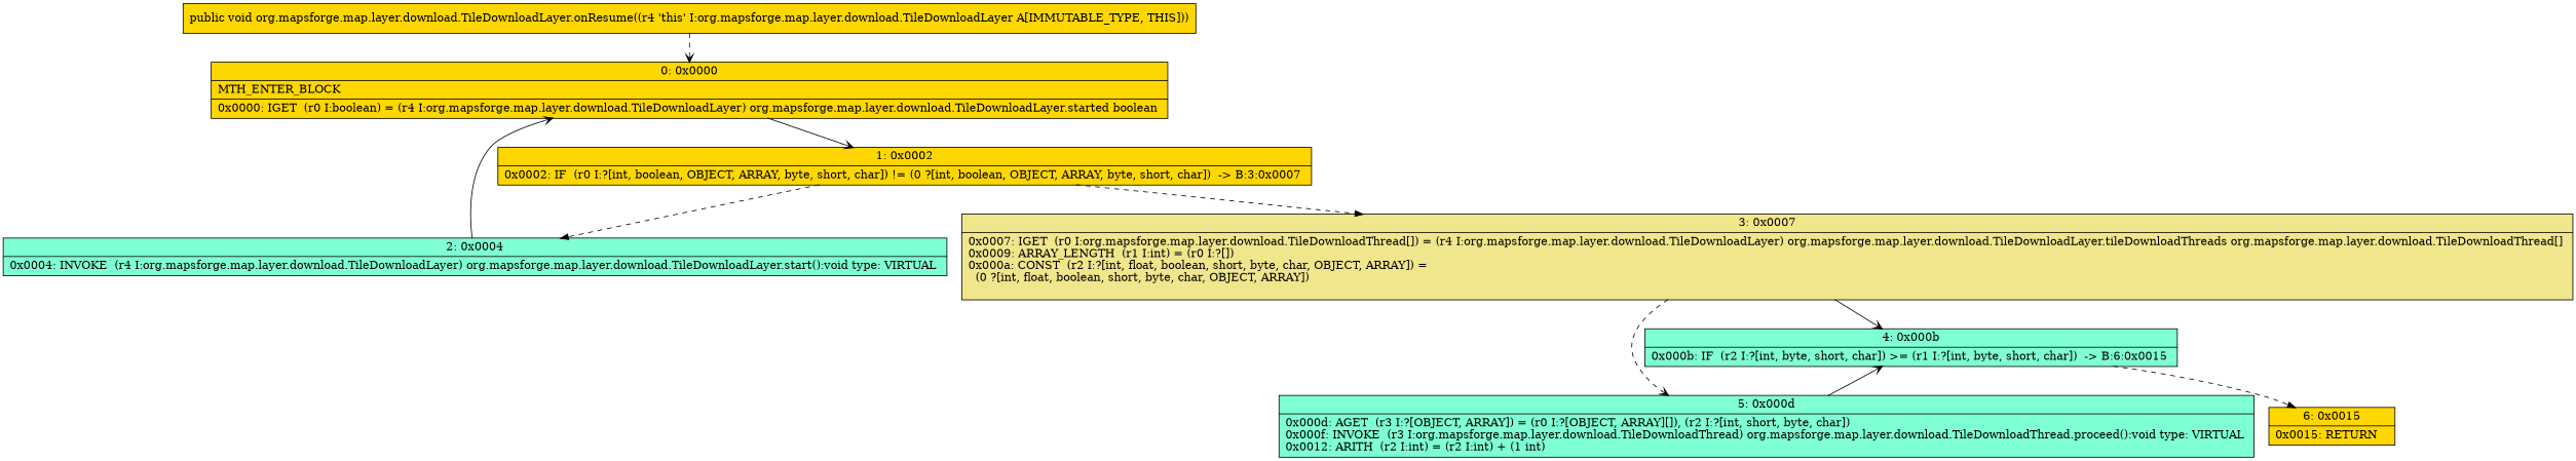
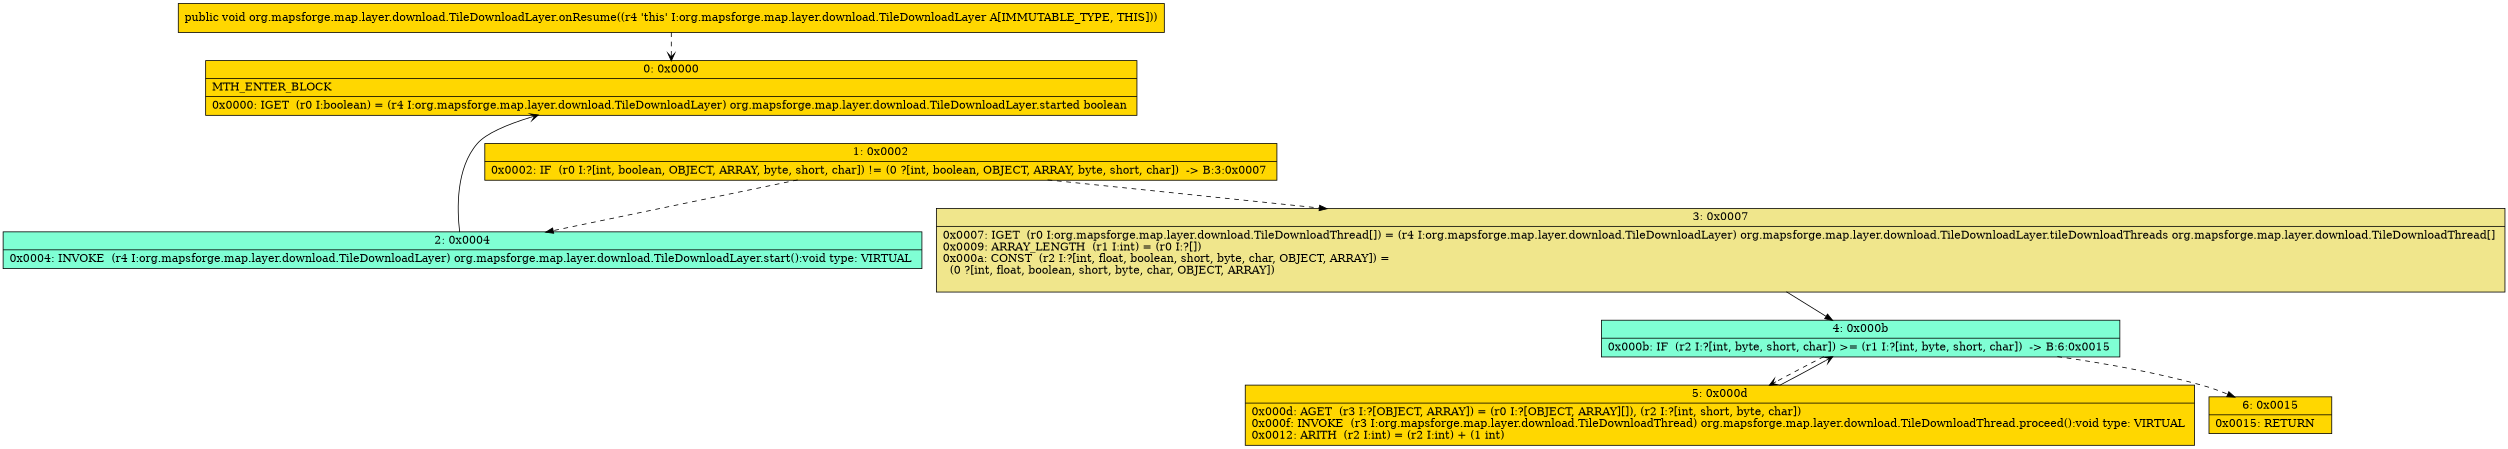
  digraph {
    node [fillcolor=gold shape=record style=filled]
    edge [arrowhead=vee style=dashed]
    n1 [label="{0\:\ 0x0000|MTH_ENTER_BLOCK\l|0x0000: IGET  (r0 I:boolean) = (r4 I:org.mapsforge.map.layer.download.TileDownloadLayer) org.mapsforge.map.layer.download.TileDownloadLayer.started boolean \l}"]
    n2 [label="{1\:\ 0x0002|0x0002: IF  (r0 I:?[int, boolean, OBJECT, ARRAY, byte, short, char]) != (0 ?[int, boolean, OBJECT, ARRAY, byte, short, char])  \-\> B:3:0x0007 \l}"]
    n3 [fillcolor=aquamarine label="{2\:\ 0x0004|0x0004: INVOKE  (r4 I:org.mapsforge.map.layer.download.TileDownloadLayer) org.mapsforge.map.layer.download.TileDownloadLayer.start():void type: VIRTUAL \l}"]
    n4 [fillcolor=khaki label="{3\:\ 0x0007|0x0007: IGET  (r0 I:org.mapsforge.map.layer.download.TileDownloadThread[]) = (r4 I:org.mapsforge.map.layer.download.TileDownloadLayer) org.mapsforge.map.layer.download.TileDownloadLayer.tileDownloadThreads org.mapsforge.map.layer.download.TileDownloadThread[] \l0x0009: ARRAY_LENGTH  (r1 I:int) = (r0 I:?[]) \l0x000a: CONST  (r2 I:?[int, float, boolean, short, byte, char, OBJECT, ARRAY]) = \l  (0 ?[int, float, boolean, short, byte, char, OBJECT, ARRAY])\l \l}"]
    n5 [fillcolor=aquamarine label="{4\:\ 0x000b|0x000b: IF  (r2 I:?[int, byte, short, char]) \>= (r1 I:?[int, byte, short, char])  \-\> B:6:0x0015 \l}"]
-   n6 [fillcolor=aquamarine label="{5\:\ 0x000d|0x000d: AGET  (r3 I:?[OBJECT, ARRAY]) = (r0 I:?[OBJECT, ARRAY][]), (r2 I:?[int, short, byte, char]) \l0x000f: INVOKE  (r3 I:org.mapsforge.map.layer.download.TileDownloadThread) org.mapsforge.map.layer.download.TileDownloadThread.proceed():void type: VIRTUAL \l0x0012: ARITH  (r2 I:int) = (r2 I:int) + (1 int) \l}"]
+   n6 [label="{5\:\ 0x000d|0x000d: AGET  (r3 I:?[OBJECT, ARRAY]) = (r0 I:?[OBJECT, ARRAY][]), (r2 I:?[int, short, byte, char]) \l0x000f: INVOKE  (r3 I:org.mapsforge.map.layer.download.TileDownloadThread) org.mapsforge.map.layer.download.TileDownloadThread.proceed():void type: VIRTUAL \l0x0012: ARITH  (r2 I:int) = (r2 I:int) + (1 int) \l}"]
    n7 [label="{6\:\ 0x0015|0x0015: RETURN   \l}"]
    n8 [label="{public void org.mapsforge.map.layer.download.TileDownloadLayer.onResume((r4 'this' I:org.mapsforge.map.layer.download.TileDownloadLayer A[IMMUTABLE_TYPE, THIS])) }"]
-   n1 -> n2 [style=solid]
    n2 -> n3 [arrowhead=normal]
    n2 -> n4 [arrowhead=normal]
    n3 -> n1 [style=solid]
-   n4 -> n5 [style=solid]
-   n4 -> n6
+   n4 -> n5 [arrowhead=normal style=solid]
+   n5 -> n6
    n5 -> n7 [arrowhead=normal]
    n6 -> n5 [style=solid]
    n8 -> n1
  }
